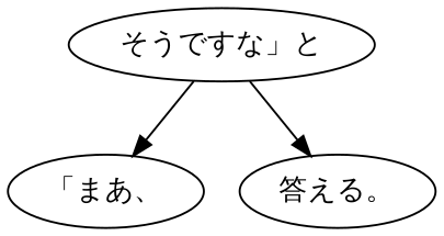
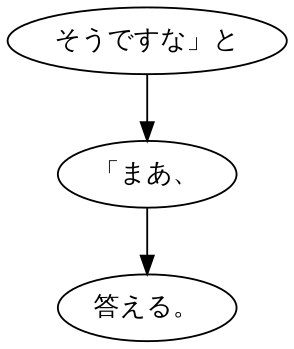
  digraph {
    n1 [label="「まあ、"]
    n2 [label="そうですな」と"]
    n3 [label="答える。"]
    n2 -> n1
-   n2 -> n3
+   n1 -> n3
  }
